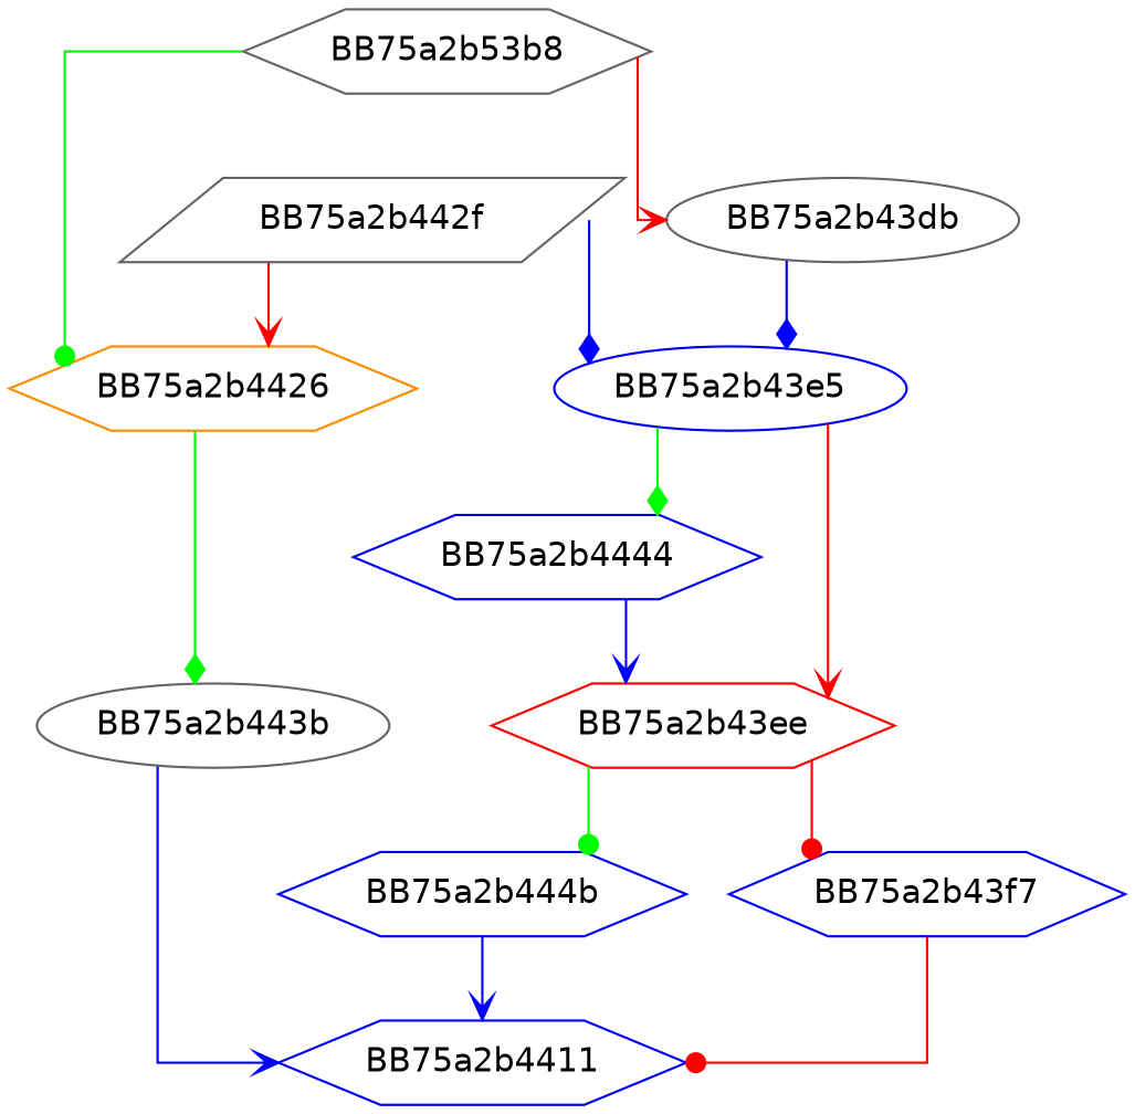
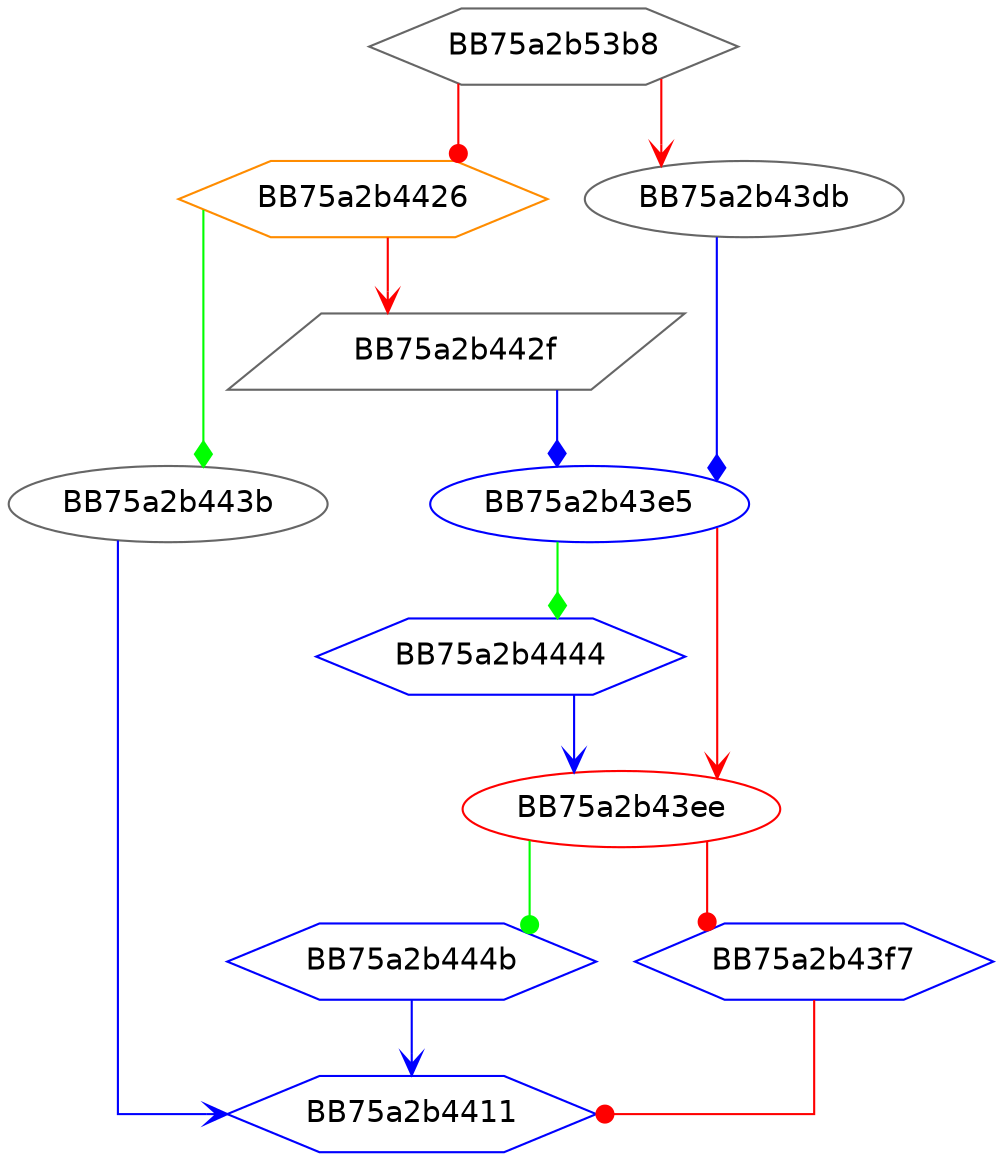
  digraph {
    fontname="DejaVu Sans"
    splines=ortho
    node [color=blue fontname="DejaVu Sans" shape=hexagon]
    edge [arrowhead=vee color=red fontname="DejaVu Sans"]
    n1 [color=gray40 label=BB75a2b53b8]
    BB75a2b4426 [color=darkorange]
    BB75a2b43db [color=gray40 shape=ellipse]
    BB75a2b443b [color=gray40 shape=ellipse]
    BB75a2b442f [color=gray40 shape=parallelogram]
    BB75a2b43e5 [shape=ellipse]
    BB75a2b4411
    BB75a2b4444
-   BB75a2b43ee [color=red]
+   BB75a2b43ee [color=red shape=ellipse]
    BB75a2b444b
    BB75a2b43f7
-   n1 -> BB75a2b4426 [arrowhead=dot color=green]
+   n1 -> BB75a2b4426 [arrowhead=dot]
    n1 -> BB75a2b43db
    BB75a2b4426 -> BB75a2b443b [arrowhead=diamond color=green]
-   BB75a2b442f -> BB75a2b4426
+   BB75a2b4426 -> BB75a2b442f
    BB75a2b43db -> BB75a2b43e5 [arrowhead=diamond color=blue]
    BB75a2b443b -> BB75a2b4411 [color=blue]
    BB75a2b442f -> BB75a2b43e5 [arrowhead=diamond color=blue]
    BB75a2b43e5 -> BB75a2b4444 [arrowhead=diamond color=green]
    BB75a2b43e5 -> BB75a2b43ee
    BB75a2b4444 -> BB75a2b43ee [color=blue]
    BB75a2b43ee -> BB75a2b444b [arrowhead=dot color=green]
    BB75a2b43ee -> BB75a2b43f7 [arrowhead=dot]
    BB75a2b444b -> BB75a2b4411 [color=blue]
    BB75a2b43f7 -> BB75a2b4411 [arrowhead=dot]
  }
